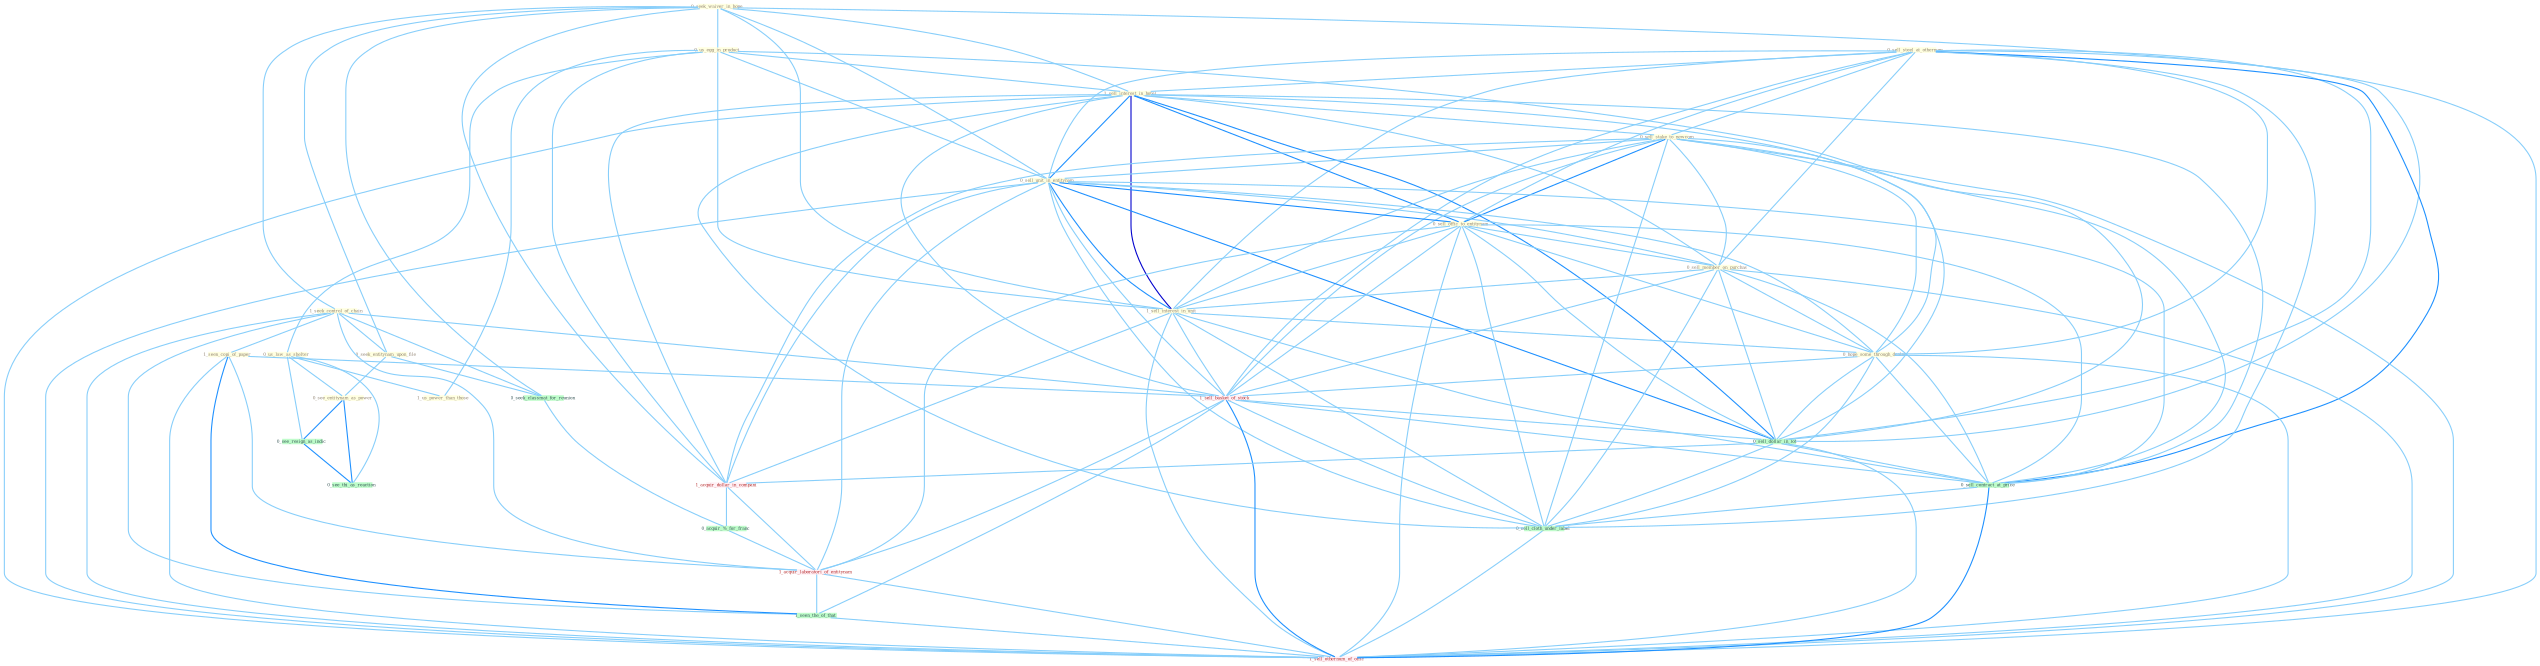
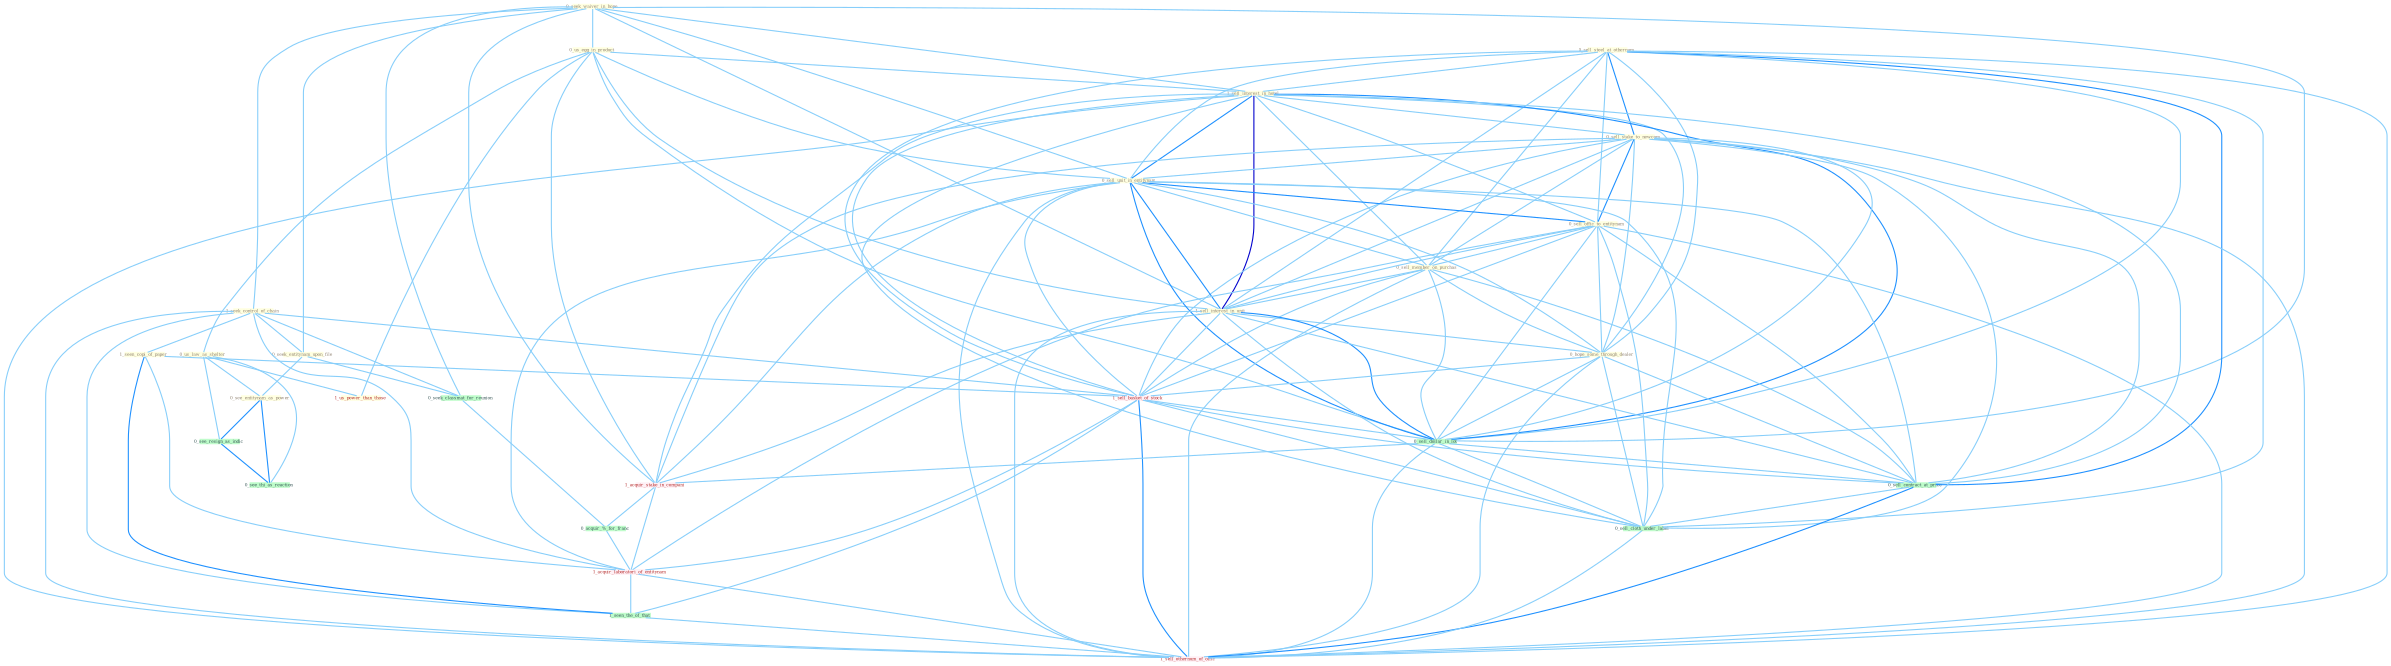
  graph {
    node [color="#ffffe0" fixedsize=true fontcolor="#8b7d6b" fontsize=4 shape=polygon style=filled]
    edge [color="#87cefa" w=1]
    "0_seek_waiver_in_hope " [height=.06 width=.5]
    "1_seek_control_of_chain " [height=.06 width=.5]
    "0_seek_entitynam_upon_file " [height=.06 width=.5]
    "0_us_egg_in_product " [height=.06 width=.5]
    "0_sell_steel_at_othernum " [height=.06 width=.5]
    "1_sell_interest_in_hotel " [height=.06 width=.5]
    "0_sell_stake_to_newcom " [height=.06 width=.5]
    "0_sell_unit_in_entitynam " [height=.06 width=.5]
    "0_sell_offic_to_entitynam " [height=.06 width=.5]
    "0_us_law_as_shelter " [height=.06 width=.5]
    "0_see_entitynam_as_power " [height=.06 width=.5]
    "1_seen_copi_of_paper " [height=.06 width=.5]
    "0_sell_member_on_purchas " [height=.06 width=.5]
    "1_sell_interest_in_unit " [height=.06 width=.5]
    n15 [height=.06 label="0_hope_some_through_dealer" width=.5]
-   "1_us_power_than_those " [height=.06 width=.5]
+   "1_us_power_than_those " [fontcolor="#b22222" height=.06 width=.5]
    "1_sell_basket_of_stock " [color="#fff0f5" fontcolor="#b22222" height=.06 width=.5]
-   "1_acquir_stake_in_compani " [color="#fff0f5" fontcolor="#b22222" height=.06 width=.5 label="1_acquir_dollar_in_compani"]
+   "1_acquir_stake_in_compani " [color="#fff0f5" fontcolor="#b22222" height=.06 width=.5]
    "1_acquir_laboratori_of_entitynam " [color="#fff0f5" fontcolor="#b22222" height=.06 width=.5]
    "1_sell_othernum_of_offic " [color="#fff0f5" fontcolor="#b22222" height=.06 width=.5]
    "0_seek_classmat_for_reunion " [color="#BDFCC9" fontcolor="#2f4f4f" height=.06 width=.5]
    "0_sell_dollar_in_lot " [color="#BDFCC9" fontcolor="#2f4f4f" height=.06 width=.5]
    "1_seen_the_of_that " [color="#BDFCC9" fontcolor="#2f4f4f" height=.06 width=.5]
    "0_sell_contract_at_price " [color="#BDFCC9" fontcolor="#2f4f4f" height=.06 width=.5]
    "0_sell_cloth_under_label " [color="#BDFCC9" fontcolor="#2f4f4f" height=.06 width=.5]
    "0_see_resign_as_indic " [color="#BDFCC9" fontcolor="#2f4f4f" height=.06 width=.5]
    "0_see_thi_as_reaction " [color="#BDFCC9" fontcolor="#2f4f4f" height=.06 width=.5]
    "0_acquir_%_for_franc " [color="#BDFCC9" fontcolor="#2f4f4f" height=.06 width=.5]
    subgraph sub_1 {
      "0_seek_waiver_in_hope "
      "1_seek_control_of_chain "
      "0_seek_entitynam_upon_file "
      "0_us_egg_in_product "
      "0_sell_steel_at_othernum "
      "1_sell_interest_in_hotel "
      "0_sell_stake_to_newcom "
      "0_sell_unit_in_entitynam "
      "0_sell_offic_to_entitynam "
      "0_us_law_as_shelter "
      "0_see_entitynam_as_power "
      "1_seen_copi_of_paper "
      "0_sell_member_on_purchas "
      "1_sell_interest_in_unit "
      n15
      "1_us_power_than_those "
    }
    subgraph sub_2 {
      "1_sell_basket_of_stock "
      "1_acquir_stake_in_compani "
      "1_acquir_laboratori_of_entitynam "
      "1_sell_othernum_of_offic "
    }
    "0_seek_waiver_in_hope " -- "1_seek_control_of_chain "
    "0_seek_waiver_in_hope " -- "0_seek_entitynam_upon_file "
    "0_seek_waiver_in_hope " -- "0_us_egg_in_product "
    "0_seek_waiver_in_hope " -- "1_sell_interest_in_hotel "
    "0_seek_waiver_in_hope " -- "0_sell_unit_in_entitynam "
    "0_seek_waiver_in_hope " -- "1_sell_interest_in_unit "
    "0_seek_waiver_in_hope " -- "1_acquir_stake_in_compani "
    "0_seek_waiver_in_hope " -- "0_seek_classmat_for_reunion "
    "0_seek_waiver_in_hope " -- "0_sell_dollar_in_lot "
    "1_seek_control_of_chain " -- "0_seek_entitynam_upon_file "
    "1_seek_control_of_chain " -- "1_seen_copi_of_paper "
    "1_seek_control_of_chain " -- "1_sell_basket_of_stock "
    "1_seek_control_of_chain " -- "1_acquir_laboratori_of_entitynam "
    "1_seek_control_of_chain " -- "1_sell_othernum_of_offic "
    "1_seek_control_of_chain " -- "0_seek_classmat_for_reunion "
    "1_seek_control_of_chain " -- "1_seen_the_of_that "
    "0_seek_entitynam_upon_file " -- "0_see_entitynam_as_power "
    "0_seek_entitynam_upon_file " -- "0_seek_classmat_for_reunion "
    "0_us_egg_in_product " -- "1_sell_interest_in_hotel "
    "0_us_egg_in_product " -- "0_sell_unit_in_entitynam "
    "0_us_egg_in_product " -- "0_us_law_as_shelter "
    "0_us_egg_in_product " -- "1_sell_interest_in_unit "
    "0_us_egg_in_product " -- "1_us_power_than_those "
    "0_us_egg_in_product " -- "1_acquir_stake_in_compani "
    "0_us_egg_in_product " -- "0_sell_dollar_in_lot "
    "0_sell_steel_at_othernum " -- "1_sell_interest_in_hotel "
-   "0_sell_steel_at_othernum " -- "0_sell_stake_to_newcom "
+   "0_sell_steel_at_othernum " -- "0_sell_stake_to_newcom " [color="#1e90ff"]
    "0_sell_steel_at_othernum " -- "0_sell_unit_in_entitynam "
    "0_sell_steel_at_othernum " -- "0_sell_offic_to_entitynam "
    "0_sell_steel_at_othernum " -- "0_sell_member_on_purchas "
    "0_sell_steel_at_othernum " -- "1_sell_interest_in_unit "
    "0_sell_steel_at_othernum " -- n15
    "0_sell_steel_at_othernum " -- "1_sell_basket_of_stock "
    "0_sell_steel_at_othernum " -- "1_sell_othernum_of_offic "
    "0_sell_steel_at_othernum " -- "0_sell_dollar_in_lot "
    "0_sell_steel_at_othernum " -- "0_sell_contract_at_price " [color="#1e90ff" w=2]
    "0_sell_steel_at_othernum " -- "0_sell_cloth_under_label "
    "1_sell_interest_in_hotel " -- "0_sell_stake_to_newcom "
    "1_sell_interest_in_hotel " -- "0_sell_unit_in_entitynam " [color="#1e90ff" w=2]
-   "1_sell_interest_in_hotel " -- "0_sell_offic_to_entitynam " [color="#1e90ff"]
+   "1_sell_interest_in_hotel " -- "0_sell_offic_to_entitynam "
    "1_sell_interest_in_hotel " -- "0_sell_member_on_purchas "
    "1_sell_interest_in_hotel " -- "1_sell_interest_in_unit " [color="#0000cd" w=3]
    "1_sell_interest_in_hotel " -- n15
    "1_sell_interest_in_hotel " -- "1_sell_basket_of_stock "
    "1_sell_interest_in_hotel " -- "1_acquir_stake_in_compani "
    "1_sell_interest_in_hotel " -- "1_sell_othernum_of_offic "
    "1_sell_interest_in_hotel " -- "0_sell_dollar_in_lot " [color="#1e90ff" w=2]
    "1_sell_interest_in_hotel " -- "0_sell_contract_at_price "
    "1_sell_interest_in_hotel " -- "0_sell_cloth_under_label "
    "0_sell_stake_to_newcom " -- "0_sell_unit_in_entitynam "
    "0_sell_stake_to_newcom " -- "0_sell_offic_to_entitynam " [color="#1e90ff" w=2]
    "0_sell_stake_to_newcom " -- "0_sell_member_on_purchas "
    "0_sell_stake_to_newcom " -- "1_sell_interest_in_unit "
    "0_sell_stake_to_newcom " -- n15
    "0_sell_stake_to_newcom " -- "1_sell_basket_of_stock "
    "0_sell_stake_to_newcom " -- "1_acquir_stake_in_compani "
    "0_sell_stake_to_newcom " -- "1_sell_othernum_of_offic "
    "0_sell_stake_to_newcom " -- "0_sell_dollar_in_lot "
    "0_sell_stake_to_newcom " -- "0_sell_contract_at_price "
    "0_sell_stake_to_newcom " -- "0_sell_cloth_under_label "
    "0_sell_unit_in_entitynam " -- "0_sell_offic_to_entitynam " [color="#1e90ff" w=2]
    "0_sell_unit_in_entitynam " -- "0_sell_member_on_purchas "
    "0_sell_unit_in_entitynam " -- "1_sell_interest_in_unit " [color="#1e90ff" w=2]
    "0_sell_unit_in_entitynam " -- n15
    "0_sell_unit_in_entitynam " -- "1_sell_basket_of_stock "
    "0_sell_unit_in_entitynam " -- "1_acquir_stake_in_compani "
    "0_sell_unit_in_entitynam " -- "1_acquir_laboratori_of_entitynam "
    "0_sell_unit_in_entitynam " -- "1_sell_othernum_of_offic "
    "0_sell_unit_in_entitynam " -- "0_sell_dollar_in_lot " [color="#1e90ff" w=2]
    "0_sell_unit_in_entitynam " -- "0_sell_contract_at_price "
    "0_sell_unit_in_entitynam " -- "0_sell_cloth_under_label "
    "0_sell_offic_to_entitynam " -- "0_sell_member_on_purchas "
    "0_sell_offic_to_entitynam " -- "1_sell_interest_in_unit "
    "0_sell_offic_to_entitynam " -- n15
    "0_sell_offic_to_entitynam " -- "1_sell_basket_of_stock "
    "0_sell_offic_to_entitynam " -- "1_acquir_laboratori_of_entitynam "
    "0_sell_offic_to_entitynam " -- "1_sell_othernum_of_offic "
    "0_sell_offic_to_entitynam " -- "0_sell_dollar_in_lot "
    "0_sell_offic_to_entitynam " -- "0_sell_contract_at_price "
    "0_sell_offic_to_entitynam " -- "0_sell_cloth_under_label "
    "0_us_law_as_shelter " -- "0_see_entitynam_as_power "
    "0_us_law_as_shelter " -- "1_us_power_than_those "
    "0_us_law_as_shelter " -- "0_see_resign_as_indic "
    "0_us_law_as_shelter " -- "0_see_thi_as_reaction "
    "0_see_entitynam_as_power " -- "0_see_resign_as_indic " [color="#1e90ff" w=2]
    "0_see_entitynam_as_power " -- "0_see_thi_as_reaction " [color="#1e90ff" w=2]
    "1_seen_copi_of_paper " -- "1_sell_basket_of_stock "
    "1_seen_copi_of_paper " -- "1_acquir_laboratori_of_entitynam "
-   "1_seen_copi_of_paper " -- "1_sell_othernum_of_offic "
    "1_seen_copi_of_paper " -- "1_seen_the_of_that " [color="#1e90ff" w=2]
    "0_sell_member_on_purchas " -- "1_sell_interest_in_unit "
    "0_sell_member_on_purchas " -- n15
    "0_sell_member_on_purchas " -- "1_sell_basket_of_stock "
    "0_sell_member_on_purchas " -- "1_sell_othernum_of_offic "
    "0_sell_member_on_purchas " -- "0_sell_dollar_in_lot "
    "0_sell_member_on_purchas " -- "0_sell_contract_at_price "
-   "0_sell_member_on_purchas " -- "0_sell_cloth_under_label "
    "1_sell_interest_in_unit " -- n15
    "1_sell_interest_in_unit " -- "1_sell_basket_of_stock "
    "1_sell_interest_in_unit " -- "1_acquir_stake_in_compani "
    "1_sell_interest_in_unit " -- "1_sell_othernum_of_offic "
+   "1_sell_interest_in_unit " -- "0_sell_dollar_in_lot " [color="#1e90ff" w=2]
    "1_sell_interest_in_unit " -- "0_sell_contract_at_price "
    "1_sell_interest_in_unit " -- "0_sell_cloth_under_label "
    n15 -- "1_sell_basket_of_stock "
    n15 -- "1_sell_othernum_of_offic "
    n15 -- "0_sell_dollar_in_lot "
    n15 -- "0_sell_contract_at_price "
    n15 -- "0_sell_cloth_under_label "
    "1_sell_basket_of_stock " -- "1_acquir_laboratori_of_entitynam "
    "1_sell_basket_of_stock " -- "1_sell_othernum_of_offic " [color="#1e90ff" w=2]
    "1_sell_basket_of_stock " -- "0_sell_dollar_in_lot "
    "1_sell_basket_of_stock " -- "1_seen_the_of_that "
    "1_sell_basket_of_stock " -- "0_sell_contract_at_price "
    "1_sell_basket_of_stock " -- "0_sell_cloth_under_label "
    "1_acquir_stake_in_compani " -- "1_acquir_laboratori_of_entitynam "
    "1_acquir_stake_in_compani " -- "0_acquir_%_for_franc "
    "1_acquir_laboratori_of_entitynam " -- "1_sell_othernum_of_offic "
    "1_acquir_laboratori_of_entitynam " -- "1_seen_the_of_that "
    "0_seek_classmat_for_reunion " -- "0_acquir_%_for_franc "
    "0_sell_dollar_in_lot " -- "1_acquir_stake_in_compani "
    "0_sell_dollar_in_lot " -- "1_sell_othernum_of_offic "
    "0_sell_dollar_in_lot " -- "0_sell_contract_at_price "
    "0_sell_dollar_in_lot " -- "0_sell_cloth_under_label "
    "1_seen_the_of_that " -- "1_sell_othernum_of_offic "
    "0_sell_contract_at_price " -- "1_sell_othernum_of_offic " [color="#1e90ff"]
    "0_sell_contract_at_price " -- "0_sell_cloth_under_label "
    "0_sell_cloth_under_label " -- "1_sell_othernum_of_offic "
    "0_see_resign_as_indic " -- "0_see_thi_as_reaction " [color="#1e90ff" w=2]
    "0_acquir_%_for_franc " -- "1_acquir_laboratori_of_entitynam "
  }
